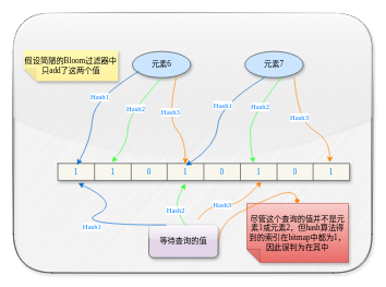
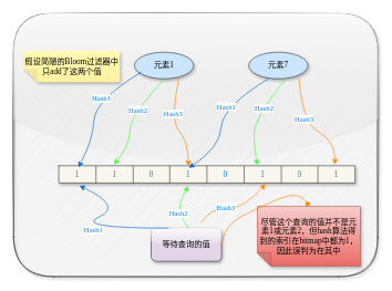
  <mxCell id="0" />
  <mxCell id="1" parent="0" />
  <mxCell id="2" value="" style="rounded=1;whiteSpace=wrap;html=1;shadow=1;glass=1;sketch=1;hachureGap=4;fontFamily=Lucida Console;fillColor=#eeeeee;strokeColor=#36393d;gradientColor=none;movable=1;resizable=1;rotatable=1;deletable=1;editable=1;connectable=1;" parent="1" vertex="1"><mxGeometry y="20" width="548" height="396" as="geometry" x="20" /></mxCell>
  <mxCell id="3" value="" style="shape=table;startSize=0;container=1;collapsible=0;childLayout=tableLayout;rounded=1;shadow=1;glass=1;sketch=0;hachureGap=4;fontFamily=Lucida Console;fillColor=#f9f7ed;strokeColor=#36393d;" parent="1" vertex="1"><mxGeometry x="88" y="249" width="446" height="26" as="geometry" /></mxCell>
  <mxCell id="4" value="" style="shape=tableRow;horizontal=0;startSize=0;swimlaneHead=0;swimlaneBody=0;top=0;left=0;bottom=0;right=0;collapsible=0;dropTarget=0;fillColor=none;points=[[0,0.5],[1,0.5]];portConstraint=eastwest;rounded=1;shadow=1;glass=1;sketch=1;hachureGap=4;fontFamily=Lucida Console;fontColor=#007FFF;" parent="3" vertex="1"><mxGeometry width="446" height="26" as="geometry" /></mxCell>
  <mxCell id="5" value="1" style="shape=partialRectangle;html=1;whiteSpace=wrap;connectable=0;overflow=hidden;fillColor=none;top=0;left=0;bottom=0;right=0;pointerEvents=1;rounded=1;shadow=1;glass=1;sketch=1;hachureGap=4;fontFamily=Lucida Console;fontColor=#007FFF;" parent="4" vertex="1"><mxGeometry width="56" height="26" as="geometry"><mxRectangle width="56" height="26" as="alternateBounds" /></mxGeometry></mxCell>
  <mxCell id="6" value="1" style="shape=partialRectangle;html=1;whiteSpace=wrap;connectable=0;overflow=hidden;fillColor=none;top=0;left=0;bottom=0;right=0;pointerEvents=1;rounded=1;shadow=1;glass=1;sketch=1;hachureGap=4;fontFamily=Lucida Console;fontColor=#007FFF;" parent="4" vertex="1"><mxGeometry x="56" width="56" height="26" as="geometry"><mxRectangle width="56" height="26" as="alternateBounds" /></mxGeometry></mxCell>
  <mxCell id="7" value="0" style="shape=partialRectangle;html=1;whiteSpace=wrap;connectable=0;overflow=hidden;fillColor=none;top=0;left=0;bottom=0;right=0;pointerEvents=1;rounded=1;shadow=1;glass=1;sketch=1;hachureGap=4;fontFamily=Lucida Console;fontColor=#007FFF;" parent="4" vertex="1"><mxGeometry x="112" width="55" height="26" as="geometry"><mxRectangle width="55" height="26" as="alternateBounds" /></mxGeometry></mxCell>
  <mxCell id="8" value="1" style="shape=partialRectangle;html=1;whiteSpace=wrap;connectable=0;overflow=hidden;fillColor=none;top=0;left=0;bottom=0;right=0;pointerEvents=1;rounded=1;shadow=1;glass=1;sketch=1;hachureGap=4;fontFamily=Lucida Console;fontColor=#007FFF;" parent="4" vertex="1"><mxGeometry x="167" width="56" height="26" as="geometry"><mxRectangle width="56" height="26" as="alternateBounds" /></mxGeometry></mxCell>
  <mxCell id="9" value="0" style="shape=partialRectangle;html=1;whiteSpace=wrap;connectable=0;overflow=hidden;fillColor=none;top=0;left=0;bottom=0;right=0;pointerEvents=1;rounded=1;shadow=1;glass=1;sketch=1;hachureGap=4;fontFamily=Lucida Console;fontColor=#007FFF;" parent="4" vertex="1"><mxGeometry x="223" width="56" height="26" as="geometry"><mxRectangle width="56" height="26" as="alternateBounds" /></mxGeometry></mxCell>
  <mxCell id="10" value="1" style="shape=partialRectangle;html=1;whiteSpace=wrap;connectable=0;overflow=hidden;fillColor=none;top=0;left=0;bottom=0;right=0;pointerEvents=1;rounded=1;shadow=1;glass=1;sketch=1;hachureGap=4;fontFamily=Lucida Console;fontColor=#007FFF;" parent="4" vertex="1"><mxGeometry x="279" width="56" height="26" as="geometry"><mxRectangle width="56" height="26" as="alternateBounds" /></mxGeometry></mxCell>
  <mxCell id="11" value="0" style="shape=partialRectangle;html=1;whiteSpace=wrap;connectable=0;overflow=hidden;fillColor=none;top=0;left=0;bottom=0;right=0;pointerEvents=1;rounded=1;shadow=1;glass=1;sketch=1;hachureGap=4;fontFamily=Lucida Console;fontColor=#007FFF;" parent="4" vertex="1"><mxGeometry x="335" width="55" height="26" as="geometry"><mxRectangle width="55" height="26" as="alternateBounds" /></mxGeometry></mxCell>
  <mxCell id="12" value="1" style="shape=partialRectangle;html=1;whiteSpace=wrap;connectable=0;overflow=hidden;fillColor=none;top=0;left=0;bottom=0;right=0;pointerEvents=1;rounded=1;shadow=1;glass=1;sketch=1;hachureGap=4;fontFamily=Lucida Console;fontColor=#007FFF;" parent="4" vertex="1"><mxGeometry x="390" width="56" height="26" as="geometry"><mxRectangle width="56" height="26" as="alternateBounds" /></mxGeometry></mxCell>
- <mxCell id="13" value="元素6" style="ellipse;whiteSpace=wrap;html=1;rounded=1;shadow=1;glass=1;sketch=0;hachureGap=4;fontFamily=Lucida Console;fillColor=#cce5ff;strokeColor=#36393d;gradientColor=none;" parent="1" vertex="1"><mxGeometry x="202" y="78" width="89" height="40" as="geometry" /></mxCell>
+ <mxCell id="13" value="元素1" style="ellipse;whiteSpace=wrap;html=1;rounded=1;shadow=1;glass=1;sketch=0;hachureGap=4;fontFamily=Lucida Console;fillColor=#cce5ff;strokeColor=#36393d;gradientColor=none;" parent="1" vertex="1"><mxGeometry x="202" y="78" width="89" height="40" as="geometry" /></mxCell>
  <mxCell id="14" value="元素7" style="ellipse;whiteSpace=wrap;html=1;rounded=1;shadow=1;glass=1;sketch=0;hachureGap=4;fontFamily=Lucida Console;fillColor=#cce5ff;strokeColor=#36393d;gradientColor=none;" parent="1" vertex="1"><mxGeometry x="374" y="78" width="89" height="40" as="geometry" /></mxCell>
  <mxCell id="15" value="" style="endArrow=classic;html=1;rounded=0;strokeColor=#33FF33;fontFamily=Lucida Console;fontColor=#007FFF;sourcePerimeterSpacing=8;targetPerimeterSpacing=8;curved=1;exitX=0.506;exitY=1;exitDx=0;exitDy=0;exitPerimeter=0;fillColor=#cdeb8b;" parent="1" source="13" edge="1"><mxGeometry width="50" height="50" relative="1" as="geometry"><mxPoint x="243" y="123" as="sourcePoint" /><mxPoint x="171" y="247" as="targetPoint" /><Array as="points"><mxPoint x="195" y="174" /><mxPoint x="195" y="218" /></Array></mxGeometry></mxCell>
  <mxCell id="16" value="Hash2" style="edgeLabel;html=1;align=center;verticalAlign=middle;resizable=0;points=[];fontFamily=Lucida Console;fontColor=#007FFF;" parent="15" vertex="1" connectable="0"><mxGeometry x="-0.23" y="2" relative="1" as="geometry"><mxPoint as="offset" /></mxGeometry></mxCell>
  <mxCell id="17" value="" style="endArrow=classic;html=1;rounded=0;strokeColor=#0066CC;fontFamily=Lucida Console;fontColor=#007FFF;sourcePerimeterSpacing=8;targetPerimeterSpacing=8;curved=1;entryX=0.066;entryY=0.085;entryDx=0;entryDy=0;entryPerimeter=0;" parent="1" target="4" edge="1"><mxGeometry width="50" height="50" relative="1" as="geometry"><mxPoint x="212" y="108" as="sourcePoint" /><mxPoint x="184.078" y="254.788" as="targetPoint" /><Array as="points"><mxPoint x="143" y="150" /><mxPoint x="139" y="212" /></Array></mxGeometry></mxCell>
  <mxCell id="18" value="Hash1" style="edgeLabel;html=1;align=center;verticalAlign=middle;resizable=0;points=[];fontFamily=Lucida Console;fontColor=#007FFF;" parent="17" vertex="1" connectable="0"><mxGeometry x="-0.23" y="2" relative="1" as="geometry"><mxPoint as="offset" /></mxGeometry></mxCell>
  <mxCell id="19" value="" style="endArrow=classic;html=1;rounded=0;strokeColor=#FF8000;fontFamily=Lucida Console;fontColor=#007FFF;sourcePerimeterSpacing=8;targetPerimeterSpacing=8;curved=1;entryX=0.437;entryY=0.023;entryDx=0;entryDy=0;entryPerimeter=0;exitX=0.757;exitY=0.91;exitDx=0;exitDy=0;exitPerimeter=0;" parent="1" source="13" target="4" edge="1"><mxGeometry width="50" height="50" relative="1" as="geometry"><mxPoint x="267.034" y="138" as="sourcePoint" /><mxPoint x="194.078" y="264.788" as="targetPoint" /><Array as="points"><mxPoint x="255" y="181" /><mxPoint x="283" y="212" /></Array></mxGeometry></mxCell>
  <mxCell id="20" value="Hash3" style="edgeLabel;html=1;align=center;verticalAlign=middle;resizable=0;points=[];fontFamily=Lucida Console;fontColor=#007FFF;" parent="19" vertex="1" connectable="0"><mxGeometry x="-0.23" y="2" relative="1" as="geometry"><mxPoint as="offset" /></mxGeometry></mxCell>
  <mxCell id="21" value="" style="endArrow=classic;html=1;rounded=0;strokeColor=#0066CC;fontFamily=Lucida Console;fontColor=#007FFF;sourcePerimeterSpacing=8;targetPerimeterSpacing=8;curved=1;entryX=0.439;entryY=0.115;entryDx=0;entryDy=0;entryPerimeter=0;" parent="1" target="4" edge="1"><mxGeometry width="50" height="50" relative="1" as="geometry"><mxPoint x="403.56" y="118" as="sourcePoint" /><mxPoint x="308.996" y="261.21" as="targetPoint" /><Array as="points"><mxPoint x="334.56" y="160" /><mxPoint x="330.56" y="222" /></Array></mxGeometry></mxCell>
  <mxCell id="22" value="Hash1" style="edgeLabel;html=1;align=center;verticalAlign=middle;resizable=0;points=[];fontFamily=Lucida Console;fontColor=#007FFF;" parent="21" vertex="1" connectable="0"><mxGeometry x="-0.23" y="2" relative="1" as="geometry"><mxPoint as="offset" /></mxGeometry></mxCell>
  <mxCell id="23" value="" style="endArrow=classic;html=1;rounded=0;strokeColor=#33FF33;fontFamily=Lucida Console;fontColor=#007FFF;sourcePerimeterSpacing=8;targetPerimeterSpacing=8;curved=1;entryX=0.67;entryY=-0.038;entryDx=0;entryDy=0;entryPerimeter=0;exitX=0.64;exitY=0.95;exitDx=0;exitDy=0;exitPerimeter=0;fillColor=#cdeb8b;" parent="1" source="14" target="4" edge="1"><mxGeometry width="50" height="50" relative="1" as="geometry"><mxPoint x="433.954" y="122.21" as="sourcePoint" /><mxPoint x="360.998" y="248.998" as="targetPoint" /><Array as="points"><mxPoint x="381.92" y="178.21" /><mxPoint x="381.92" y="222.21" /></Array></mxGeometry></mxCell>
  <mxCell id="24" value="Hash2" style="edgeLabel;html=1;align=center;verticalAlign=middle;resizable=0;points=[];fontFamily=Lucida Console;fontColor=#007FFF;" parent="23" vertex="1" connectable="0"><mxGeometry x="-0.23" y="2" relative="1" as="geometry"><mxPoint as="offset" /></mxGeometry></mxCell>
  <mxCell id="25" value="" style="endArrow=classic;html=1;rounded=0;strokeColor=#FF8000;fontFamily=Lucida Console;fontColor=#007FFF;sourcePerimeterSpacing=8;targetPerimeterSpacing=8;curved=1;entryX=0.932;entryY=-0.069;entryDx=0;entryDy=0;entryPerimeter=0;exitX=0.757;exitY=0.91;exitDx=0;exitDy=0;exitPerimeter=0;" parent="1" target="4" edge="1"><mxGeometry width="50" height="50" relative="1" as="geometry"><mxPoint x="449.373" y="118" as="sourcePoint" /><mxPoint x="462.902" y="253.198" as="targetPoint" /><Array as="points"><mxPoint x="455" y="185" /><mxPoint x="504" y="212" /></Array></mxGeometry></mxCell>
  <mxCell id="26" value="Hash3" style="edgeLabel;html=1;align=center;verticalAlign=middle;resizable=0;points=[];fontFamily=Lucida Console;fontColor=#007FFF;" parent="25" vertex="1" connectable="0"><mxGeometry x="-0.23" y="2" relative="1" as="geometry"><mxPoint as="offset" /></mxGeometry></mxCell>
  <mxCell id="27" value="假设简陋的Bloom过滤器中只add了这两个值" style="shape=note;whiteSpace=wrap;html=1;backgroundOutline=1;fontColor=#000000;darkOpacity=0.05;fillColor=#FFF9B2;strokeColor=none;fillStyle=solid;direction=west;gradientDirection=north;gradientColor=#FFF2A1;shadow=1;size=20;pointerEvents=1;rounded=1;glass=1;sketch=0;hachureGap=4;fontFamily=Lucida Console;" parent="1" vertex="1"><mxGeometry x="36" y="76" width="144" height="47" as="geometry" /></mxCell>
  <mxCell id="28" value="等待查询的值" style="rounded=1;whiteSpace=wrap;html=1;shadow=1;glass=1;sketch=0;hachureGap=4;fontFamily=Lucida Console;fillColor=#e1d5e7;strokeColor=#36393d;" parent="1" vertex="1"><mxGeometry x="227" y="343" width="106" height="50" as="geometry" /></mxCell>
  <mxCell id="29" value="" style="endArrow=classic;html=1;rounded=0;strokeColor=#0066CC;fontFamily=Lucida Console;fontColor=#007FFF;sourcePerimeterSpacing=8;targetPerimeterSpacing=8;curved=1;entryX=0.07;entryY=1.162;entryDx=0;entryDy=0;entryPerimeter=0;exitX=0.25;exitY=0;exitDx=0;exitDy=0;" parent="1" source="28" target="4" edge="1"><mxGeometry width="50" height="50" relative="1" as="geometry"><mxPoint x="180" y="301" as="sourcePoint" /><mxPoint x="85.436" y="444.21" as="targetPoint" /><Array as="points"><mxPoint x="111" y="343" /><mxPoint x="185" y="310" /></Array></mxGeometry></mxCell>
  <mxCell id="30" value="Hash1" style="edgeLabel;html=1;align=center;verticalAlign=middle;resizable=0;points=[];fontFamily=Lucida Console;fontColor=#007FFF;" parent="29" vertex="1" connectable="0"><mxGeometry x="-0.23" y="2" relative="1" as="geometry"><mxPoint as="offset" /></mxGeometry></mxCell>
  <mxCell id="31" value="" style="endArrow=classic;html=1;rounded=0;strokeColor=#33FF33;fontFamily=Lucida Console;fontColor=#007FFF;sourcePerimeterSpacing=8;targetPerimeterSpacing=8;curved=1;entryX=0.437;entryY=1.192;entryDx=0;entryDy=0;entryPerimeter=0;exitX=0.64;exitY=0.95;exitDx=0;exitDy=0;exitPerimeter=0;fillColor=#cdeb8b;" parent="1" target="4" edge="1"><mxGeometry width="50" height="50" relative="1" as="geometry"><mxPoint x="283.04" y="343" as="sourcePoint" /><mxPoint x="238.9" y="475.012" as="targetPoint" /><Array as="points"><mxPoint x="269" y="322" /><mxPoint x="271" y="301" /></Array></mxGeometry></mxCell>
  <mxCell id="32" value="Hash2" style="edgeLabel;html=1;align=center;verticalAlign=middle;resizable=0;points=[];fontFamily=Lucida Console;fontColor=#007FFF;" parent="31" vertex="1" connectable="0"><mxGeometry x="-0.23" y="2" relative="1" as="geometry"><mxPoint as="offset" /></mxGeometry></mxCell>
  <mxCell id="33" value="" style="endArrow=classic;html=1;rounded=0;strokeColor=#FF8000;fontFamily=Lucida Console;fontColor=#007FFF;sourcePerimeterSpacing=8;targetPerimeterSpacing=8;curved=1;entryX=0.697;entryY=1.069;entryDx=0;entryDy=0;entryPerimeter=0;" parent="1" source="28" target="4" edge="1"><mxGeometry width="50" height="50" relative="1" as="geometry"><mxPoint x="459.373" y="128" as="sourcePoint" /><mxPoint x="513.672" y="257.206" as="targetPoint" /><Array as="points"><mxPoint x="317" y="312" /><mxPoint x="365" y="315" /></Array></mxGeometry></mxCell>
  <mxCell id="34" value="Hash3" style="edgeLabel;html=1;align=center;verticalAlign=middle;resizable=0;points=[];fontFamily=Lucida Console;fontColor=#007FFF;" parent="33" vertex="1" connectable="0"><mxGeometry x="-0.23" y="2" relative="1" as="geometry"><mxPoint as="offset" /></mxGeometry></mxCell>
- <mxCell id="35" value="尽管这个查询的值并不是元素1或元素2，但hash算法得到的索引在bitmap中都为1，因此误判为在其中" style="shape=note;whiteSpace=wrap;html=1;backgroundOutline=1;darkOpacity=0.05;fillColor=#f8cecc;strokeColor=#b85450;fillStyle=solid;direction=west;gradientDirection=north;gradientColor=#ea6b66;shadow=1;size=20;pointerEvents=1;rounded=1;glass=1;sketch=0;hachureGap=4;fontFamily=Lucida Console;" parent="1" vertex="1"><mxGeometry x="377" y="310" width="155" height="90" as="geometry" /></mxCell>
+ <mxCell id="35" value="尽管这个查询的值并不是元素1或元素2，但hash算法得到的索引在bitmap中都为1，因此误判为在其中" style="shape=note;whiteSpace=wrap;html=1;backgroundOutline=1;darkOpacity=0.05;fillColor=#f8cecc;strokeColor=#b85450;fillStyle=solid;direction=west;gradientDirection=north;gradientColor=#ea6b66;shadow=1;size=20;pointerEvents=1;rounded=1;glass=1;sketch=0;hachureGap=4;fontFamily=Lucida Console;" parent="1" vertex="1"><mxGeometry x="387" y="310" width="155" height="90" as="geometry" /></mxCell>
  <mxCell id="36" value="" style="endArrow=diamond;html=1;rounded=0;strokeColor=#FF8000;fontFamily=Lucida Console;fontColor=#007FFF;sourcePerimeterSpacing=8;targetPerimeterSpacing=8;curved=1;exitX=1;exitY=0.5;exitDx=0;exitDy=0;entryX=0.5;entryY=1;entryDx=0;entryDy=0;entryPerimeter=0;" parent="1" source="28" target="35" edge="1"><mxGeometry width="50" height="50" relative="1" as="geometry"><mxPoint x="343" y="399" as="sourcePoint" /><mxPoint x="393" y="349" as="targetPoint" /><Array as="points"><mxPoint x="337" y="339" /><mxPoint x="388" y="312" /><mxPoint x="450" y="286" /></Array></mxGeometry></mxCell>
